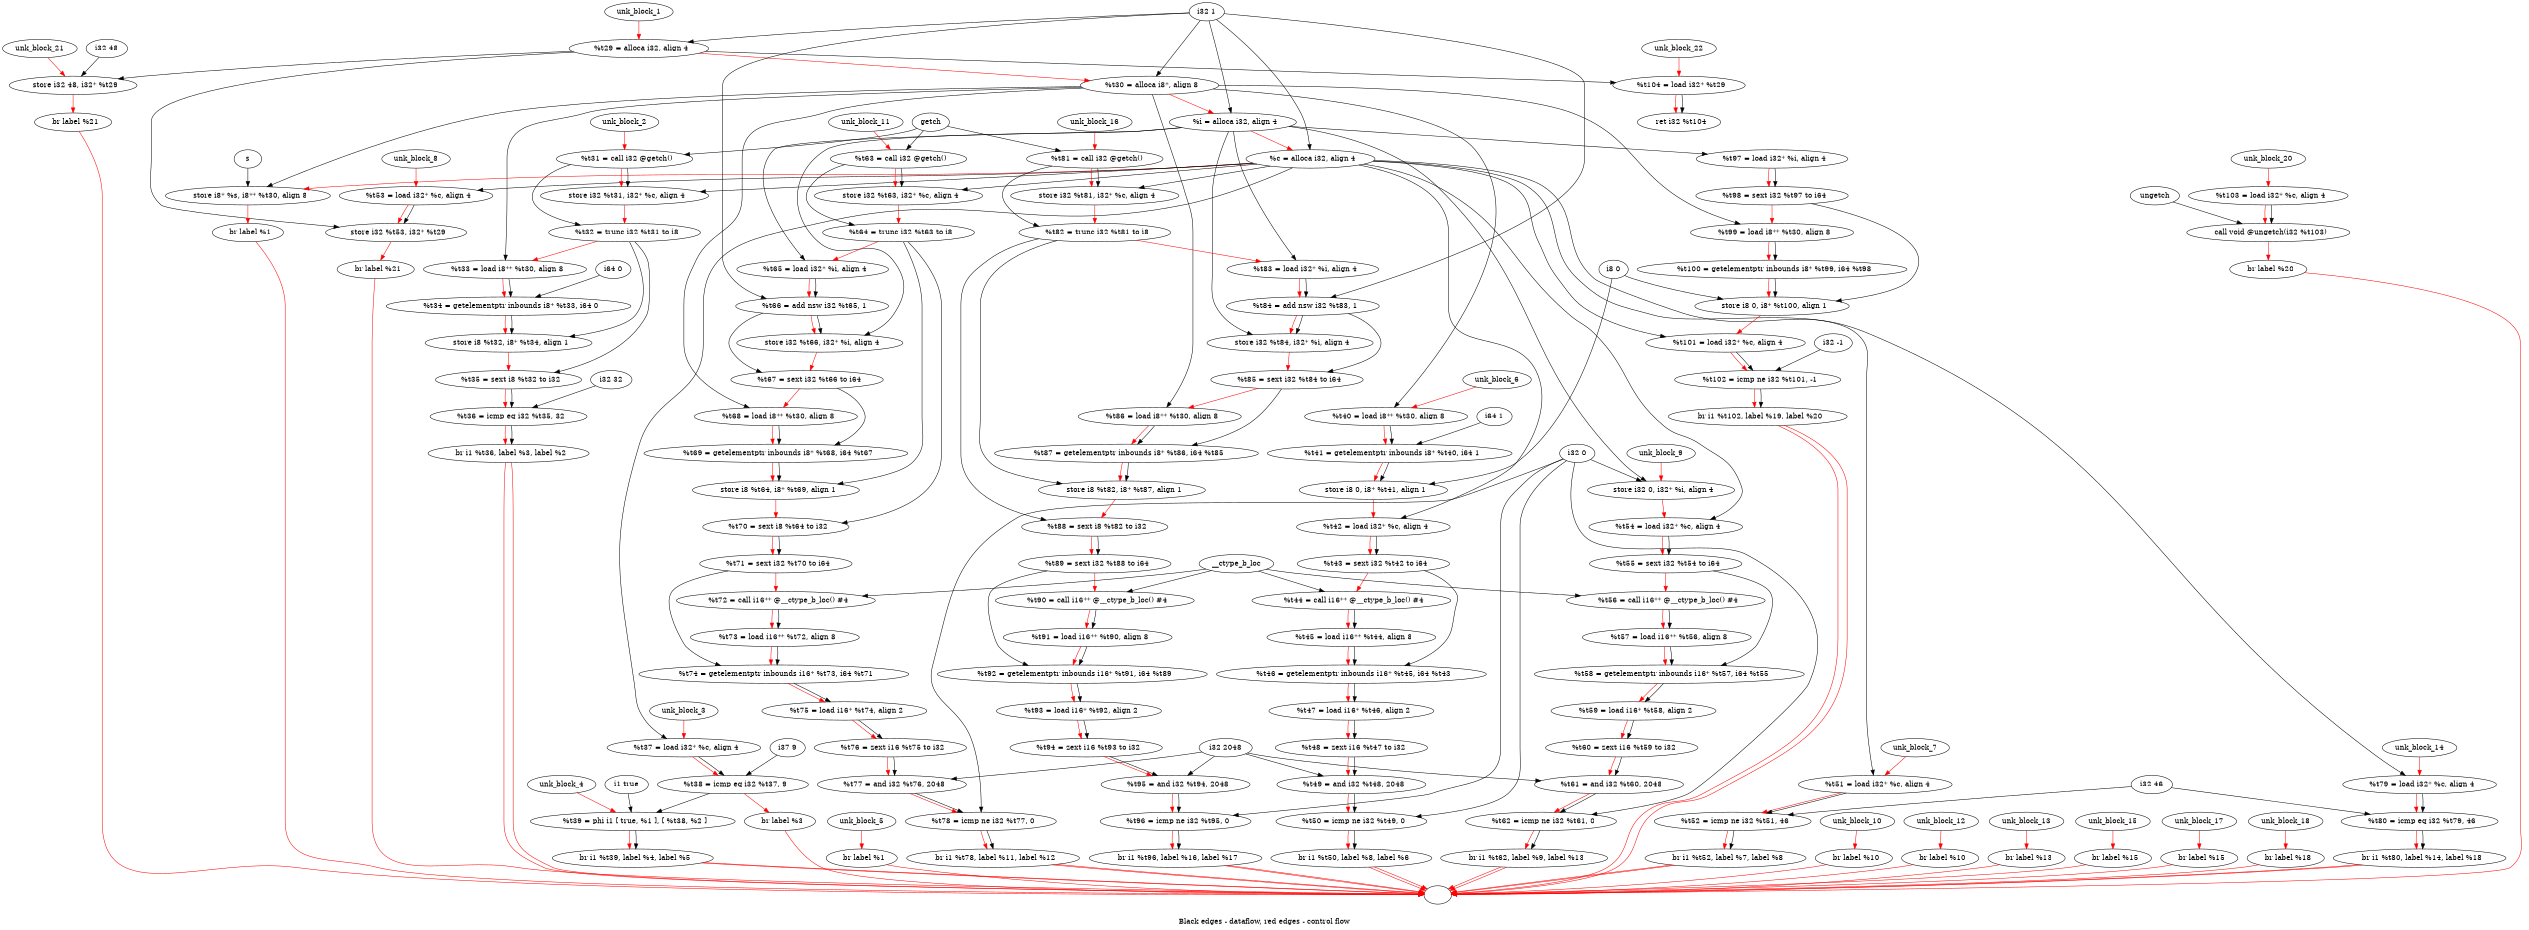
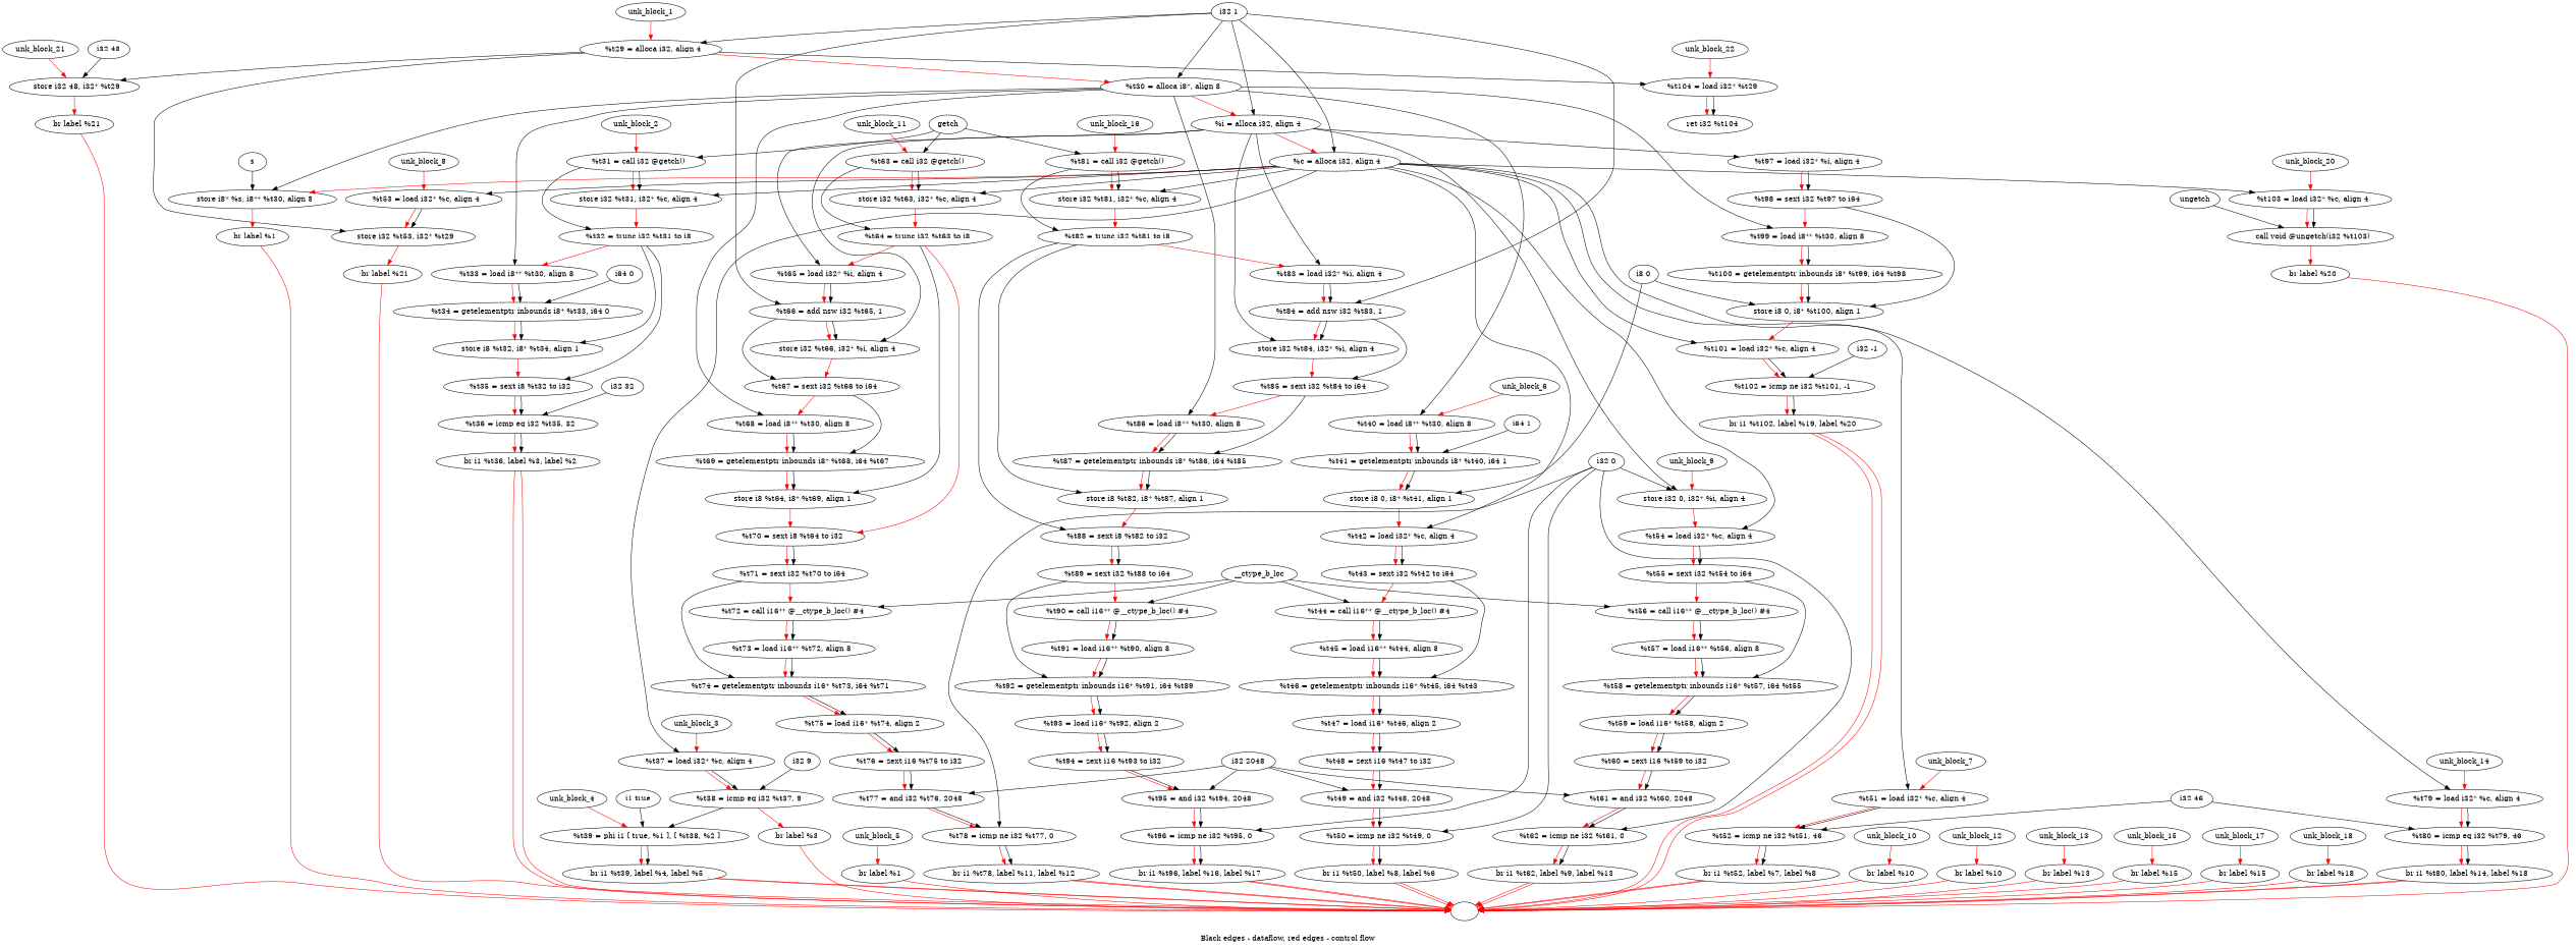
  digraph {
    compound=true
    label="Black edges - dataflow, red edges - control flow"
    edge [color=red]
    n1 [label="  %t29 = alloca i32, align 4"]
    n2 [label="  %t30 = alloca i8*, align 8"]
    n3 [label="  store i32 %t53, i32* %t29"]
    n4 [label="  store i32 48, i32* %t29"]
    n5 [label="  %t104 = load i32* %t29"]
    n6 [label="  %i = alloca i32, align 4"]
    n7 [label="  store i8* %s, i8** %t30, align 8"]
    n8 [label="  %t33 = load i8** %t30, align 8"]
    n9 [label="  %t40 = load i8** %t30, align 8"]
    n10 [label="  %t68 = load i8** %t30, align 8"]
    n11 [label="  %t86 = load i8** %t30, align 8"]
    n12 [label="  %t99 = load i8** %t30, align 8"]
    n13 [label="  br label %21"]
    n14 [label="  br label %21"]
    n15 [label="  ret i32 %t104"]
    n16 [label="  %c = alloca i32, align 4"]
    n17 [label="  store i32 0, i32* %i, align 4"]
    n18 [label="  %t65 = load i32* %i, align 4"]
    n19 [label="  store i32 %t66, i32* %i, align 4"]
    n20 [label="  %t83 = load i32* %i, align 4"]
    n21 [label="  store i32 %t84, i32* %i, align 4"]
    n22 [label="  %t97 = load i32* %i, align 4"]
    n23 [label="  br label %1"]
    n24 [label="  %t34 = getelementptr inbounds i8* %t33, i64 0"]
    n25 [label="  %t41 = getelementptr inbounds i8* %t40, i64 1"]
    n26 [label="  %t69 = getelementptr inbounds i8* %t68, i64 %t67"]
    n27 [label="  %t87 = getelementptr inbounds i8* %t86, i64 %t85"]
    n28 [label="  %t100 = getelementptr inbounds i8* %t99, i64 %t98"]
    n29 [label="  store i32 %t31, i32* %c, align 4"]
    n30 [label="  %t37 = load i32* %c, align 4"]
    n31 [label="  %t42 = load i32* %c, align 4"]
    n32 [label="  %t51 = load i32* %c, align 4"]
    n33 [label="  %t53 = load i32* %c, align 4"]
    n34 [label="  %t54 = load i32* %c, align 4"]
    n35 [label="  store i32 %t63, i32* %c, align 4"]
    n36 [label="  %t79 = load i32* %c, align 4"]
    n37 [label="  store i32 %t81, i32* %c, align 4"]
    n38 [label="  %t101 = load i32* %c, align 4"]
    n39 [label="  %t103 = load i32* %c, align 4"]
    n40 [label="  %t66 = add nsw i32 %t65, 1"]
    n41 [label="  %t67 = sext i32 %t66 to i64"]
    n42 [label="  %t84 = add nsw i32 %t83, 1"]
    n43 [label="  %t85 = sext i32 %t84 to i64"]
    n44 [label="  %t98 = sext i32 %t97 to i64"]
    n45 [label="  %t32 = trunc i32 %t31 to i8"]
    n46 [label="  %t38 = icmp eq i32 %t37, 9"]
    n47 [label="  %t43 = sext i32 %t42 to i64"]
    n48 [label="  %t52 = icmp ne i32 %t51, 46"]
    n49 [label="  %t55 = sext i32 %t54 to i64"]
    n50 [label="  %t64 = trunc i32 %t63 to i8"]
    n51 [label="  %t80 = icmp eq i32 %t79, 46"]
    n52 [label="  %t82 = trunc i32 %t81 to i8"]
    n53 [label="  %t102 = icmp ne i32 %t101, -1"]
    n54 [label="  call void @ungetch(i32 %t103)"]
    ""
    unk_block_1
    "i32 1"
    s
    n59 [label="  %t31 = call i32 @getch()"]
    n60 [label="  store i8 %t32, i8* %t34, align 1"]
    n61 [label="  %t35 = sext i8 %t32 to i32"]
    n62 [label="  %t36 = icmp eq i32 %t35, 32"]
    n63 [label="  br i1 %t36, label %3, label %2"]
    unk_block_2
    getch
    n66 [label="  %t63 = call i32 @getch()"]
    n67 [label="  %t81 = call i32 @getch()"]
    "i64 0"
    "i32 32"
    n70 [label="  br label %3"]
    n71 [label="  %t39 = phi i1 [ true, %1 ], [ %t38, %2 ]"]
    n72 [label="  br i1 %t39, label %4, label %5"]
    unk_block_3
-   "i32 9" [label="i37 9"]
+   "i32 9"
    unk_block_4
    "i1 true"
    n77 [label="  br label %1"]
    unk_block_5
    n79 [label="  store i8 0, i8* %t41, align 1"]
    n80 [label="  %t44 = call i16** @__ctype_b_loc() #4"]
    n81 [label="  %t46 = getelementptr inbounds i16* %t45, i64 %t43"]
    n82 [label="  %t45 = load i16** %t44, align 8"]
    n83 [label="  %t47 = load i16* %t46, align 2"]
    n84 [label="  %t48 = zext i16 %t47 to i32"]
    n85 [label="  %t49 = and i32 %t48, 2048"]
    n86 [label="  %t50 = icmp ne i32 %t49, 0"]
    n87 [label="  br i1 %t50, label %8, label %6"]
    unk_block_6
    "i64 1"
    "i8 0"
    n91 [label="  store i8 0, i8* %t100, align 1"]
    __ctype_b_loc
    n93 [label="  %t56 = call i16** @__ctype_b_loc() #4"]
    n94 [label="  %t72 = call i16** @__ctype_b_loc() #4"]
    n95 [label="  %t90 = call i16** @__ctype_b_loc() #4"]
    n96 [label="  %t57 = load i16** %t56, align 8"]
    n97 [label="  %t73 = load i16** %t72, align 8"]
    n98 [label="  %t91 = load i16** %t90, align 8"]
    "i32 2048"
    n100 [label="  %t61 = and i32 %t60, 2048"]
    n101 [label="  %t77 = and i32 %t76, 2048"]
    n102 [label="  %t95 = and i32 %t94, 2048"]
    n103 [label="  %t62 = icmp ne i32 %t61, 0"]
    n104 [label="  %t78 = icmp ne i32 %t77, 0"]
    n105 [label="  %t96 = icmp ne i32 %t95, 0"]
    "i32 0"
    n107 [label="  br i1 %t62, label %9, label %13"]
    n108 [label="  br i1 %t78, label %11, label %12"]
    n109 [label="  br i1 %t96, label %16, label %17"]
    n110 [label="  br i1 %t52, label %7, label %8"]
    unk_block_7
    "i32 46"
    n113 [label="  br i1 %t80, label %14, label %18"]
    unk_block_8
    n115 [label="  %t58 = getelementptr inbounds i16* %t57, i64 %t55"]
    n116 [label="  %t59 = load i16* %t58, align 2"]
    n117 [label="  %t60 = zext i16 %t59 to i32"]
    unk_block_9
    n119 [label="  br label %10"]
    unk_block_10
    n121 [label="  store i8 %t64, i8* %t69, align 1"]
    n122 [label="  %t70 = sext i8 %t64 to i32"]
    n123 [label="  %t71 = sext i32 %t70 to i64"]
    n124 [label="  %t74 = getelementptr inbounds i16* %t73, i64 %t71"]
    n125 [label="  %t75 = load i16* %t74, align 2"]
    n126 [label="  %t76 = zext i16 %t75 to i32"]
    unk_block_11
    n128 [label="  br label %10"]
    unk_block_12
    n130 [label="  br label %13"]
    unk_block_13
    unk_block_14
    n133 [label="  br label %15"]
    unk_block_15
    n135 [label="  store i8 %t82, i8* %t87, align 1"]
    n136 [label="  %t88 = sext i8 %t82 to i32"]
    n137 [label="  %t89 = sext i32 %t88 to i64"]
    n138 [label="  %t92 = getelementptr inbounds i16* %t91, i64 %t89"]
    n139 [label="  %t93 = load i16* %t92, align 2"]
    n140 [label="  %t94 = zext i16 %t93 to i32"]
    unk_block_16
    n142 [label="  br label %15"]
    unk_block_17
    n144 [label="  br label %18"]
    unk_block_18
    n146 [label="  br i1 %t102, label %19, label %20"]
    "i32 -1"
    n148 [label="  br label %20"]
    unk_block_20
    ungetch
    unk_block_21
    "i32 48"
    unk_block_22
    n1 -> n2 [weight=2]
    n1 -> n3 [color=""]
    n1 -> n4 [color=""]
    n1 -> n5 [color=""]
    n2 -> n6 [weight=2]
    n2 -> n7 [color=""]
    n2 -> n8 [color=""]
    n2 -> n9 [color=""]
    n2 -> n10 [color=""]
    n2 -> n11 [color=""]
    n2 -> n12 [color=""]
    n3 -> n13 [weight=2]
    n4 -> n14 [weight=2]
    n5 -> n15 [weight=2]
    n5 -> n15 [color=""]
    n6 -> n16 [weight=2]
    n6 -> n17 [color=""]
    n6 -> n18 [color=""]
    n6 -> n19 [color=""]
    n6 -> n20 [color=""]
    n6 -> n21 [color=""]
    n6 -> n22 [color=""]
    n7 -> n23 [weight=2]
    n8 -> n24 [weight=2]
    n8 -> n24 [color=""]
    n9 -> n25 [weight=2]
    n9 -> n25 [color=""]
    n10 -> n26 [weight=2]
    n10 -> n26 [color=""]
    n11 -> n27 [weight=2]
    n11 -> n27 [color=""]
    n12 -> n28 [weight=2]
    n12 -> n28 [color=""]
    n13 -> ""
    n14 -> ""
    n16 -> n7 [weight=2]
    n16 -> n29 [color=""]
    n16 -> n30 [color=""]
    n16 -> n31 [color=""]
    n16 -> n32 [color=""]
    n16 -> n33 [color=""]
    n16 -> n34 [color=""]
    n16 -> n35 [color=""]
    n16 -> n36 [color=""]
    n16 -> n37 [color=""]
    n16 -> n38 [color=""]
+   n16 -> n39 [color=""]
    n17 -> n34 [weight=2]
    n18 -> n40 [weight=2]
    n18 -> n40 [color=""]
    n19 -> n41 [weight=2]
    n20 -> n42 [weight=2]
    n20 -> n42 [color=""]
    n21 -> n43 [weight=2]
    n22 -> n44 [weight=2]
    n22 -> n44 [color=""]
    n23 -> ""
    n24 -> n60 [weight=2]
    n24 -> n60 [color=""]
    n25 -> n79 [weight=2]
    n25 -> n79 [color=""]
    n26 -> n121 [weight=2]
    n26 -> n121 [color=""]
    n27 -> n135 [weight=2]
    n27 -> n135 [color=""]
    n28 -> n91 [weight=2]
    n28 -> n91 [color=""]
    n29 -> n45 [weight=2]
    n30 -> n46 [weight=2]
    n30 -> n46 [color=""]
    n31 -> n47 [weight=2]
    n31 -> n47 [color=""]
    n32 -> n48 [weight=2]
    n32 -> n48 [color=""]
    n33 -> n3 [weight=2]
    n33 -> n3 [color=""]
    n34 -> n49 [weight=2]
    n34 -> n49 [color=""]
    n35 -> n50 [weight=2]
    n36 -> n51 [weight=2]
    n36 -> n51 [color=""]
    n37 -> n52 [weight=2]
    n38 -> n53 [weight=2]
    n38 -> n53 [color=""]
    n39 -> n54 [weight=2]
    n39 -> n54 [color=""]
    n40 -> n19 [weight=2]
    n40 -> n19 [color=""]
    n40 -> n41 [color=""]
    n41 -> n10 [weight=2]
    n41 -> n26 [color=""]
    n42 -> n21 [weight=2]
    n42 -> n21 [color=""]
    n42 -> n43 [color=""]
    n43 -> n11 [weight=2]
    n43 -> n27 [color=""]
    n44 -> n12 [weight=2]
    n44 -> n91 [color=""]
    n45 -> n8 [weight=2]
    n45 -> n60 [color=""]
    n45 -> n61 [color=""]
    n46 -> n70 [weight=2]
    n46 -> n71 [color=""]
    n47 -> n80 [weight=2]
    n47 -> n81 [color=""]
    n48 -> n110 [weight=2]
    n48 -> n110 [color=""]
    n49 -> n93 [weight=2]
    n49 -> n115 [color=""]
    n50 -> n18 [weight=2]
    n50 -> n121 [color=""]
-   n50 -> n122 [color=""]
+   n50 -> n122
    n51 -> n113 [weight=2]
    n51 -> n113 [color=""]
    n52 -> n20 [weight=2]
    n52 -> n135 [color=""]
    n52 -> n136 [color=""]
    n53 -> n146 [weight=2]
    n53 -> n146 [color=""]
    n54 -> n148 [weight=2]
    unk_block_1 -> n1
    "i32 1" -> n1 [color=""]
    "i32 1" -> n2 [color=""]
    "i32 1" -> n6 [color=""]
    "i32 1" -> n16 [color=""]
    "i32 1" -> n40 [color=""]
    "i32 1" -> n42 [color=""]
    s -> n7 [color=""]
    n59 -> n29 [weight=2]
    n59 -> n29 [color=""]
    n59 -> n45 [color=""]
    n60 -> n61 [weight=2]
    n61 -> n62 [weight=2]
    n61 -> n62 [color=""]
    n62 -> n63 [weight=2]
    n62 -> n63 [color=""]
    n63 -> ""
    n63 -> ""
    unk_block_2 -> n59
    getch -> n59 [color=""]
    getch -> n66 [color=""]
    getch -> n67 [color=""]
    n66 -> n35 [weight=2]
    n66 -> n35 [color=""]
    n66 -> n50 [color=""]
    n67 -> n37 [weight=2]
    n67 -> n37 [color=""]
    n67 -> n52 [color=""]
    "i64 0" -> n24 [color=""]
    "i32 32" -> n62 [color=""]
    n70 -> ""
    n71 -> n72 [weight=2]
    n71 -> n72 [color=""]
    n72 -> ""
    n72 -> ""
    unk_block_3 -> n30
    "i32 9" -> n46 [color=""]
    unk_block_4 -> n71
    "i1 true" -> n71 [color=""]
    n77 -> ""
    unk_block_5 -> n77
    n79 -> n31 [weight=2]
    n80 -> n82 [weight=2]
    n80 -> n82 [color=""]
    n81 -> n83 [weight=2]
    n81 -> n83 [color=""]
    n82 -> n81 [weight=2]
    n82 -> n81 [color=""]
    n83 -> n84 [weight=2]
    n83 -> n84 [color=""]
    n84 -> n85 [weight=2]
    n84 -> n85 [color=""]
    n85 -> n86 [weight=2]
    n85 -> n86 [color=""]
    n86 -> n87 [weight=2]
    n86 -> n87 [color=""]
    n87 -> ""
    n87 -> ""
    unk_block_6 -> n9
    "i64 1" -> n25 [color=""]
    "i8 0" -> n79 [color=""]
    "i8 0" -> n91 [color=""]
    n91 -> n38 [weight=2]
    __ctype_b_loc -> n80 [color=""]
    __ctype_b_loc -> n93 [color=""]
    __ctype_b_loc -> n94 [color=""]
    __ctype_b_loc -> n95 [color=""]
    n93 -> n96 [weight=2]
    n93 -> n96 [color=""]
    n94 -> n97 [weight=2]
    n94 -> n97 [color=""]
    n95 -> n98 [weight=2]
    n95 -> n98 [color=""]
    n96 -> n115 [weight=2]
    n96 -> n115 [color=""]
    n97 -> n124 [weight=2]
    n97 -> n124 [color=""]
    n98 -> n138 [weight=2]
    n98 -> n138 [color=""]
    "i32 2048" -> n85 [color=""]
    "i32 2048" -> n100 [color=""]
    "i32 2048" -> n101 [color=""]
    "i32 2048" -> n102 [color=""]
    n100 -> n103 [weight=2]
    n100 -> n103 [color=""]
    n101 -> n104 [weight=2]
    n101 -> n104 [color=""]
    n102 -> n105 [weight=2]
    n102 -> n105 [color=""]
    n103 -> n107 [weight=2]
    n103 -> n107 [color=""]
    n104 -> n108 [weight=2]
    n104 -> n108 [color=""]
    n105 -> n109 [weight=2]
    n105 -> n109 [color=""]
    "i32 0" -> n17 [color=""]
    "i32 0" -> n86 [color=""]
    "i32 0" -> n103 [color=""]
    "i32 0" -> n104 [color=""]
    "i32 0" -> n105 [color=""]
    n107 -> ""
    n107 -> ""
    n108 -> ""
    n108 -> ""
    n109 -> ""
    n109 -> ""
    n110 -> ""
    n110 -> ""
    unk_block_7 -> n32
    "i32 46" -> n48 [color=""]
    "i32 46" -> n51 [color=""]
    n113 -> ""
    n113 -> ""
    unk_block_8 -> n33
    n115 -> n116 [weight=2]
    n115 -> n116 [color=""]
    n116 -> n117 [weight=2]
    n116 -> n117 [color=""]
    n117 -> n100 [weight=2]
    n117 -> n100 [color=""]
    unk_block_9 -> n17
    n119 -> ""
    unk_block_10 -> n119
    n121 -> n122 [weight=2]
    n122 -> n123 [weight=2]
    n122 -> n123 [color=""]
    n123 -> n94 [weight=2]
    n123 -> n124 [color=""]
    n124 -> n125 [weight=2]
    n124 -> n125 [color=""]
    n125 -> n126 [weight=2]
    n125 -> n126 [color=""]
    n126 -> n101 [weight=2]
    n126 -> n101 [color=""]
    unk_block_11 -> n66
    n128 -> ""
    unk_block_12 -> n128
    n130 -> ""
    unk_block_13 -> n130
    unk_block_14 -> n36
    n133 -> ""
    unk_block_15 -> n133
    n135 -> n136 [weight=2]
    n136 -> n137 [weight=2]
    n136 -> n137 [color=""]
    n137 -> n95 [weight=2]
    n137 -> n138 [color=""]
    n138 -> n139 [weight=2]
    n138 -> n139 [color=""]
    n139 -> n140 [weight=2]
    n139 -> n140 [color=""]
    n140 -> n102 [weight=2]
    n140 -> n102 [color=""]
    unk_block_16 -> n67
    n142 -> ""
    unk_block_17 -> n142
    n144 -> ""
    unk_block_18 -> n144
    n146 -> ""
    n146 -> ""
    "i32 -1" -> n53 [color=""]
    n148 -> ""
    unk_block_20 -> n39
    ungetch -> n54 [color=""]
    unk_block_21 -> n4
    "i32 48" -> n4 [color=""]
    unk_block_22 -> n5
  }
